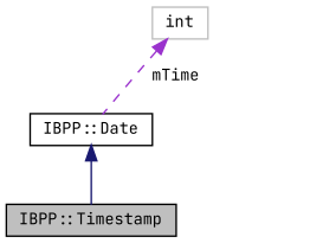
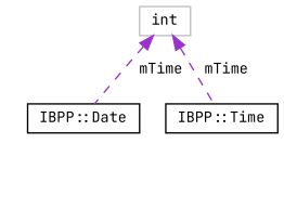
  digraph {
    fontname="JetBrains Mono"
    node [color=black fillcolor=white fontname="JetBrains Mono" fontsize=10 shape=record style=filled]
    edge [color=darkorchid3 dir=back fontname="JetBrains Mono" fontsize=10 labelfontname=Helvetica labelfontsize=10 style=dashed]
-   n1 [fillcolor=grey75 fontcolor=black height=0.2 label="IBPP::Timestamp" width=0.4]
    n2 [height=0.2 label="IBPP::Date" width=0.4]
    n3 [color=grey75 height=0.2 label=int width=0.4]
-   n2 -> n1 [color=midnightblue style=solid]
+   n4 [height=0.2 label="IBPP::Time" width=0.4]
    n3 -> n2 [label=" mTime"]
+   n3 -> n4 [label=" mTime"]
  }
